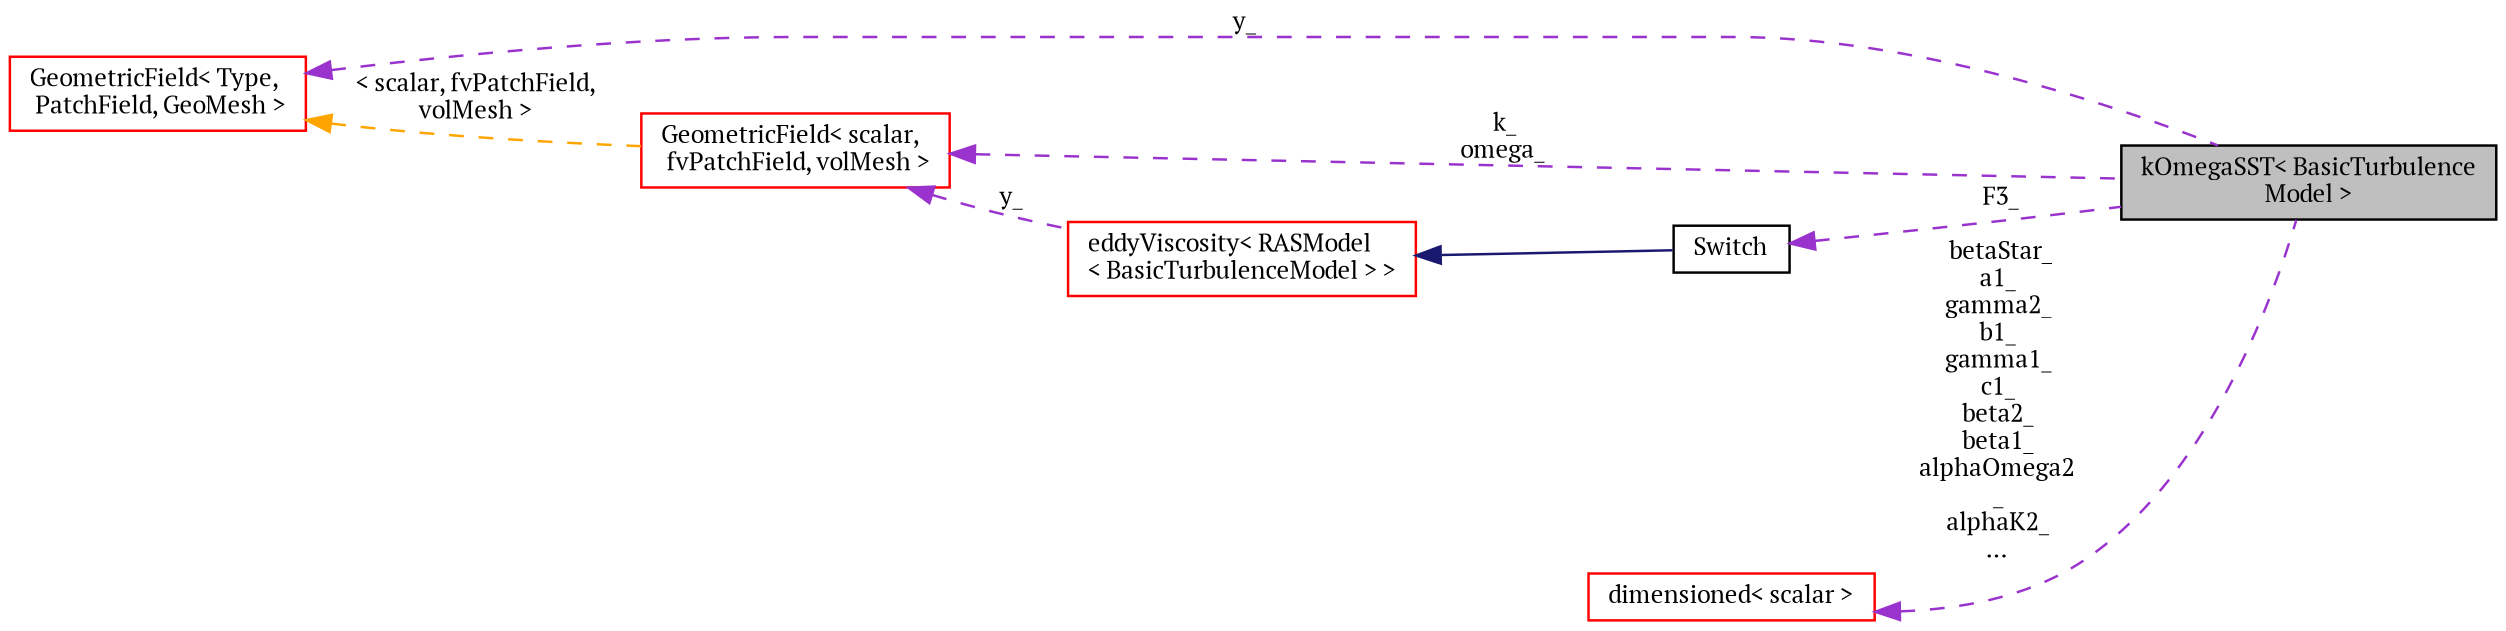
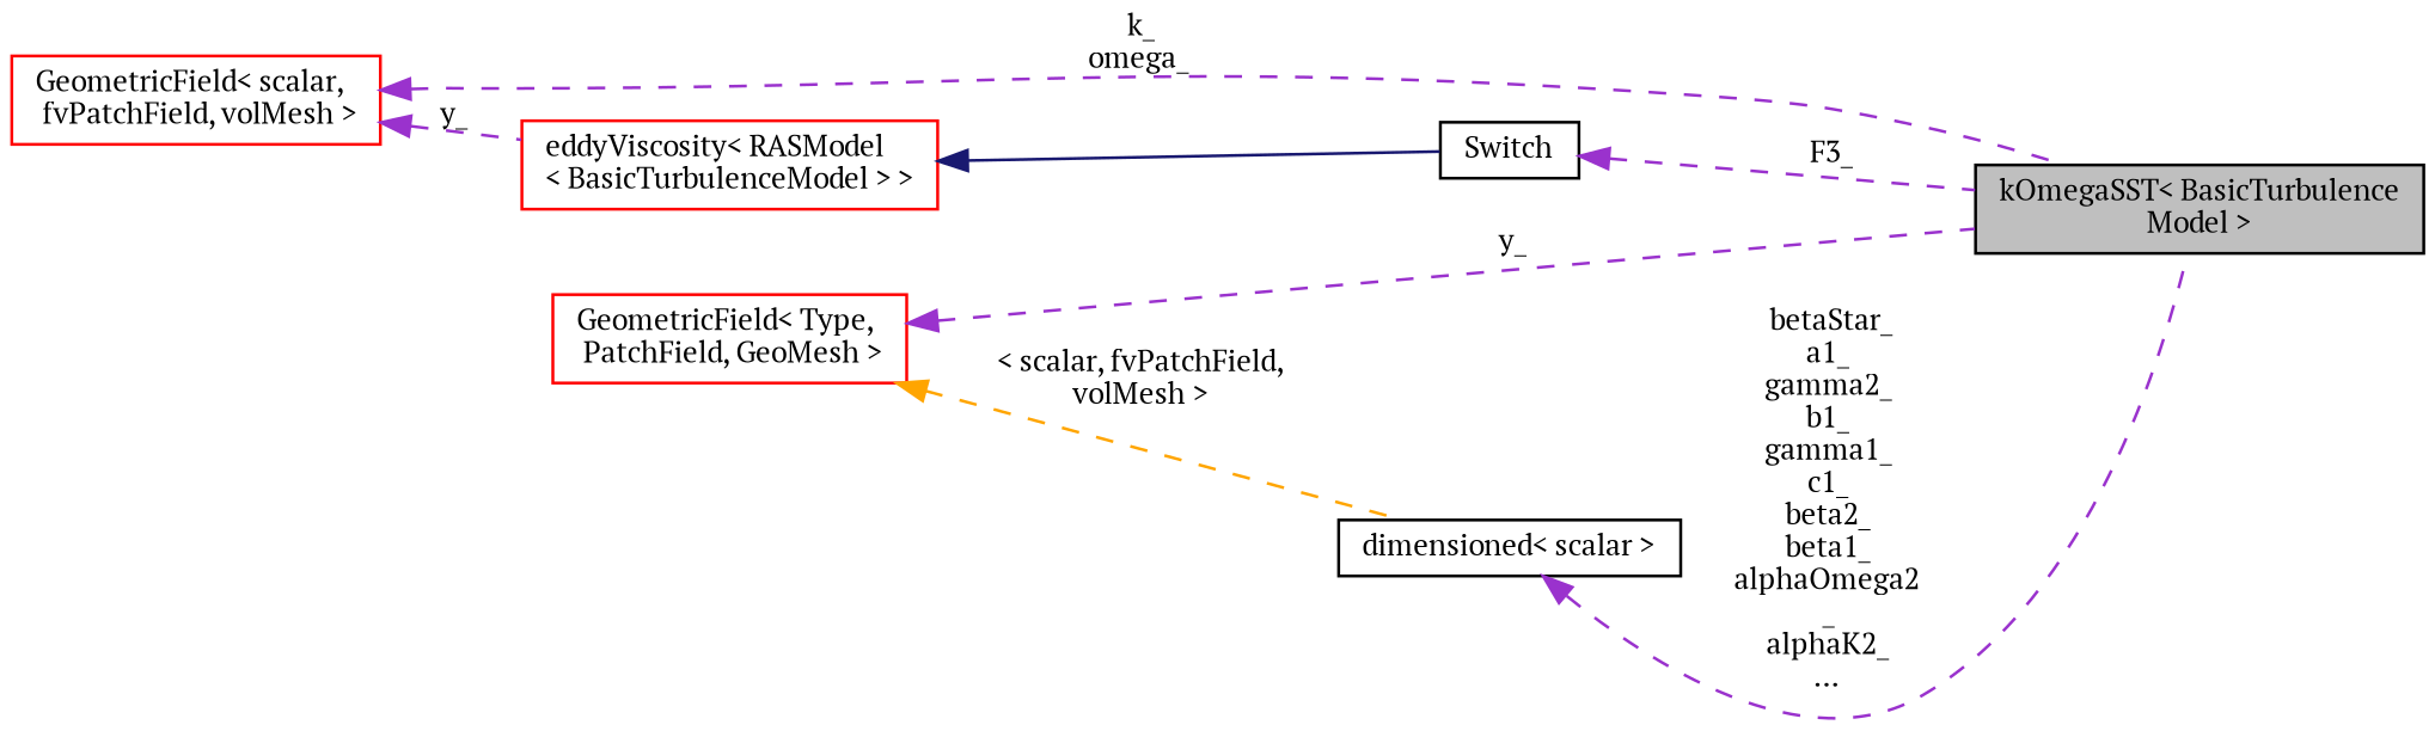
  digraph {
    fontname="PT Serif"
    rankdir=LR
    node [color=red fontname="PT Serif" fontsize=10 shape=record]
    edge [color=darkorchid3 dir=back fontname="PT Serif" fontsize=10 labelfontname=Helvetica labelfontsize=10 style=dashed]
    n1 [color=black fillcolor=grey75 fontcolor=black height=0.2 label="kOmegaSST\< BasicTurbulence\lModel \>" style=filled width=0.4]
    n2 [height=0.2 label="eddyViscosity\< RASModel\l\< BasicTurbulenceModel \> \>" width=0.4]
    n3 [color=black height=0.2 label=Switch width=0.4]
    n4 [height=0.2 label="GeometricField\< scalar,\l fvPatchField, volMesh \>" width=0.4]
    n5 [height=0.2 label="GeometricField\< Type,\l PatchField, GeoMesh \>" width=0.4]
-   n6 [height=0.2 label="dimensioned\< scalar \>" width=0.4]
+   n6 [color=black height=0.2 label="dimensioned\< scalar \>" width=0.4]
    n2 -> n3 [color=midnightblue style=solid]
    n3 -> n1 [label=" F3_"]
    n4 -> n1 [label=" k_\nomega_"]
    n4 -> n2 [label=" y_"]
    n5 -> n1 [label=" y_"]
-   n5 -> n4 [color=orange label=" \< scalar, fvPatchField,\l volMesh \>"]
+   n5 -> n6 [color=orange label=" \< scalar, fvPatchField,\l volMesh \>"]
    n6 -> n1 [label=" betaStar_\na1_\ngamma2_\nb1_\ngamma1_\nc1_\nbeta2_\nbeta1_\nalphaOmega2\l_\nalphaK2_\n..."]
  }
